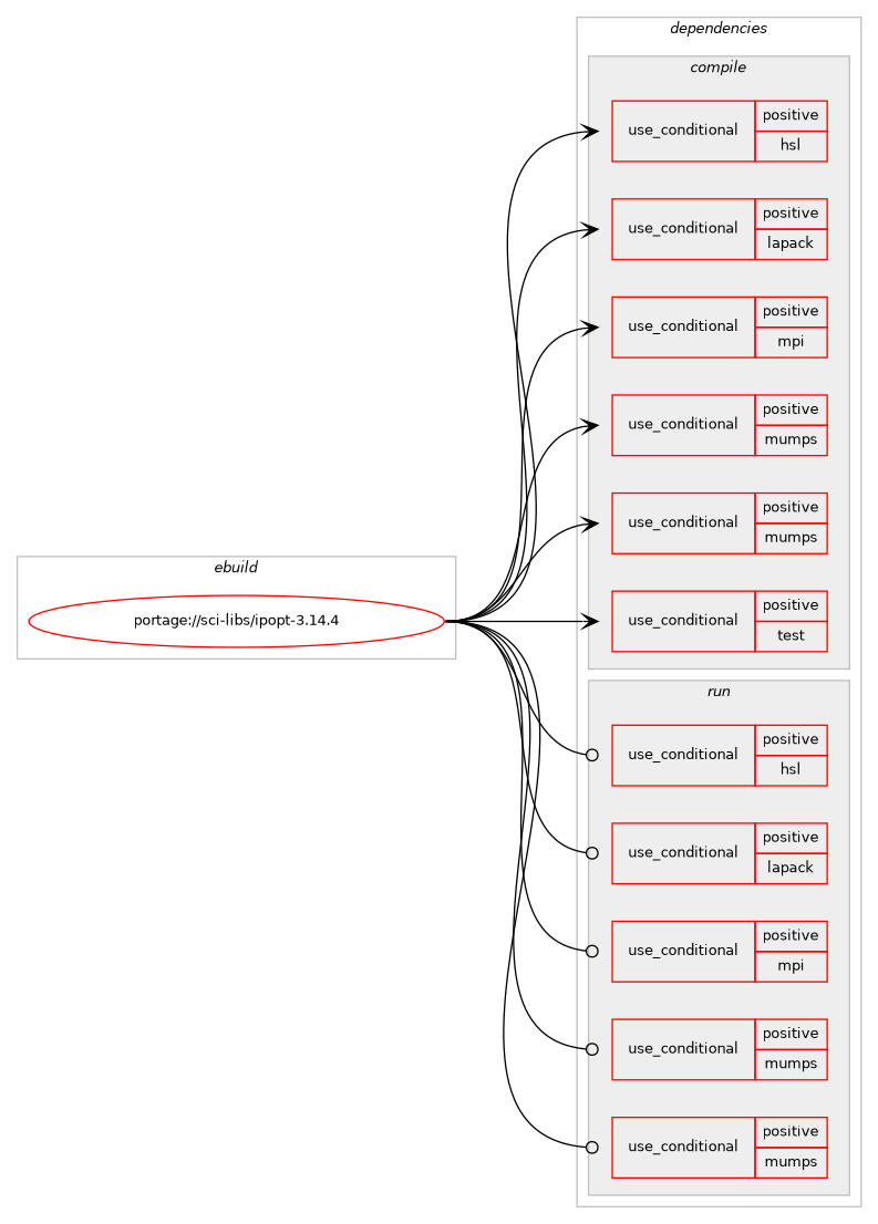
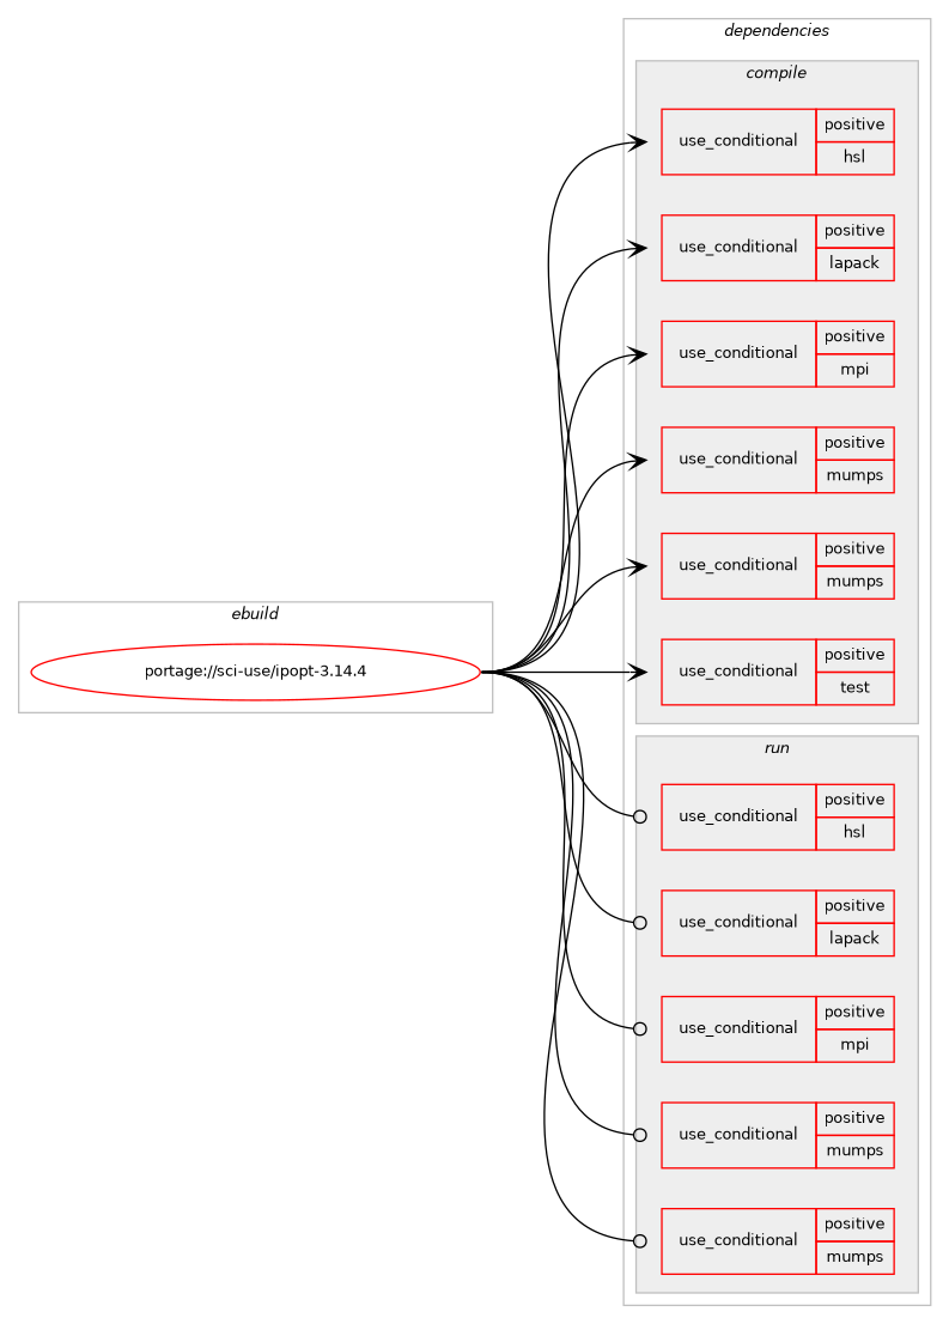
  digraph {
    compound=true
    concentrate=true
    fontname=Helvetica
    fontsize=10
    newrank=true
    rankdir=LR
    ranksep=1.5
    node [color=red fontname=Helvetica fontsize=10 shape=none]
    edge [arrowhead=vee headport=w style=solid tailport=e weight=20]
-   n1 [label="portage://sci-libs/ipopt-3.14.4" width=4 shape=""]
+   n1 [label="portage://sci-use/ipopt-3.14.4" width=4 shape=""]
    n2 [label=<<TABLE BORDER="0" CELLBORDER="1" CELLSPACING="0" CELLPADDING="4"><TR><TD ROWSPAN="3" CELLPADDING="10">use_conditional</TD></TR><TR><TD>positive</TD></TR><TR><TD>hsl</TD></TR></TABLE>>]
    n3 [label=<<TABLE BORDER="0" CELLBORDER="1" CELLSPACING="0" CELLPADDING="4"><TR><TD ROWSPAN="3" CELLPADDING="10">use_conditional</TD></TR><TR><TD>positive</TD></TR><TR><TD>lapack</TD></TR></TABLE>>]
    n4 [label=<<TABLE BORDER="0" CELLBORDER="1" CELLSPACING="0" CELLPADDING="4"><TR><TD ROWSPAN="3" CELLPADDING="10">use_conditional</TD></TR><TR><TD>positive</TD></TR><TR><TD>mpi</TD></TR></TABLE>>]
    n5 [label=<<TABLE BORDER="0" CELLBORDER="1" CELLSPACING="0" CELLPADDING="4"><TR><TD ROWSPAN="3" CELLPADDING="10">use_conditional</TD></TR><TR><TD>positive</TD></TR><TR><TD>mumps</TD></TR></TABLE>>]
    n6 [label=<<TABLE BORDER="0" CELLBORDER="1" CELLSPACING="0" CELLPADDING="4"><TR><TD ROWSPAN="3" CELLPADDING="10">use_conditional</TD></TR><TR><TD>positive</TD></TR><TR><TD>mumps</TD></TR></TABLE>>]
    n7 [label=<<TABLE BORDER="0" CELLBORDER="1" CELLSPACING="0" CELLPADDING="4"><TR><TD ROWSPAN="3" CELLPADDING="10">use_conditional</TD></TR><TR><TD>positive</TD></TR><TR><TD>test</TD></TR></TABLE>>]
    n8 [label=<<TABLE BORDER="0" CELLBORDER="1" CELLSPACING="0" CELLPADDING="4"><TR><TD ROWSPAN="3" CELLPADDING="10">use_conditional</TD></TR><TR><TD>positive</TD></TR><TR><TD>hsl</TD></TR></TABLE>>]
    n9 [label=<<TABLE BORDER="0" CELLBORDER="1" CELLSPACING="0" CELLPADDING="4"><TR><TD ROWSPAN="3" CELLPADDING="10">use_conditional</TD></TR><TR><TD>positive</TD></TR><TR><TD>lapack</TD></TR></TABLE>>]
    n10 [label=<<TABLE BORDER="0" CELLBORDER="1" CELLSPACING="0" CELLPADDING="4"><TR><TD ROWSPAN="3" CELLPADDING="10">use_conditional</TD></TR><TR><TD>positive</TD></TR><TR><TD>mpi</TD></TR></TABLE>>]
    n11 [label=<<TABLE BORDER="0" CELLBORDER="1" CELLSPACING="0" CELLPADDING="4"><TR><TD ROWSPAN="3" CELLPADDING="10">use_conditional</TD></TR><TR><TD>positive</TD></TR><TR><TD>mumps</TD></TR></TABLE>>]
    n12 [label=<<TABLE BORDER="0" CELLBORDER="1" CELLSPACING="0" CELLPADDING="4"><TR><TD ROWSPAN="3" CELLPADDING="10">use_conditional</TD></TR><TR><TD>positive</TD></TR><TR><TD>mumps</TD></TR></TABLE>>]
    subgraph cluster_1 {
      color=gray
      label=<<i>ebuild</i>>
      rank=same
      n1
    }
    subgraph cluster_2 {
      color=gray
      label=<<i>dependencies</i>>
      subgraph cluster_3 {
        color=gray
        fillcolor="#eeeeee"
        label=<<i>compile</i>>
        style=filled
        subgraph sub_4 {
          color=gray
          fillcolor="#eeeeee"
          label=<<i>compile</i>>
          style=filled
          n2
        }
        subgraph sub_5 {
          color=gray
          fillcolor="#eeeeee"
          label=<<i>compile</i>>
          style=filled
          n3
        }
        subgraph sub_6 {
          color=gray
          fillcolor="#eeeeee"
          label=<<i>compile</i>>
          style=filled
          n4
        }
        subgraph sub_7 {
          color=gray
          fillcolor="#eeeeee"
          label=<<i>compile</i>>
          style=filled
          n5
        }
        subgraph sub_8 {
          color=gray
          fillcolor="#eeeeee"
          label=<<i>compile</i>>
          style=filled
          n6
        }
        subgraph sub_9 {
          color=gray
          fillcolor="#eeeeee"
          label=<<i>compile</i>>
          style=filled
          n7
        }
      }
      subgraph cluster_10 {
        color=gray
        fillcolor="#eeeeee"
        label=<<i>compile and run</i>>
        style=filled
      }
      subgraph cluster_11 {
        color=gray
        fillcolor="#eeeeee"
        label=<<i>run</i>>
        style=filled
        subgraph sub_12 {
          color=gray
          fillcolor="#eeeeee"
          label=<<i>run</i>>
          style=filled
          n8
        }
        subgraph sub_13 {
          color=gray
          fillcolor="#eeeeee"
          label=<<i>run</i>>
          style=filled
          n9
        }
        subgraph sub_14 {
          color=gray
          fillcolor="#eeeeee"
          label=<<i>run</i>>
          style=filled
          n10
        }
        subgraph sub_15 {
          color=gray
          fillcolor="#eeeeee"
          label=<<i>run</i>>
          style=filled
          n11
        }
        subgraph sub_16 {
          color=gray
          fillcolor="#eeeeee"
          label=<<i>run</i>>
          style=filled
          n12
        }
      }
    }
    subgraph cluster_17 {
      color=gray
      label=<<i>candidates</i>>
      rank=same
    }
    n1 -> n2
    n1 -> n3
    n1 -> n4
    n1 -> n5
    n1 -> n6
    n1 -> n7
    n1 -> n8 [arrowhead=odot]
    n1 -> n9 [arrowhead=odot]
    n1 -> n10 [arrowhead=odot]
    n1 -> n11 [arrowhead=odot]
    n1 -> n12 [arrowhead=odot]
  }
